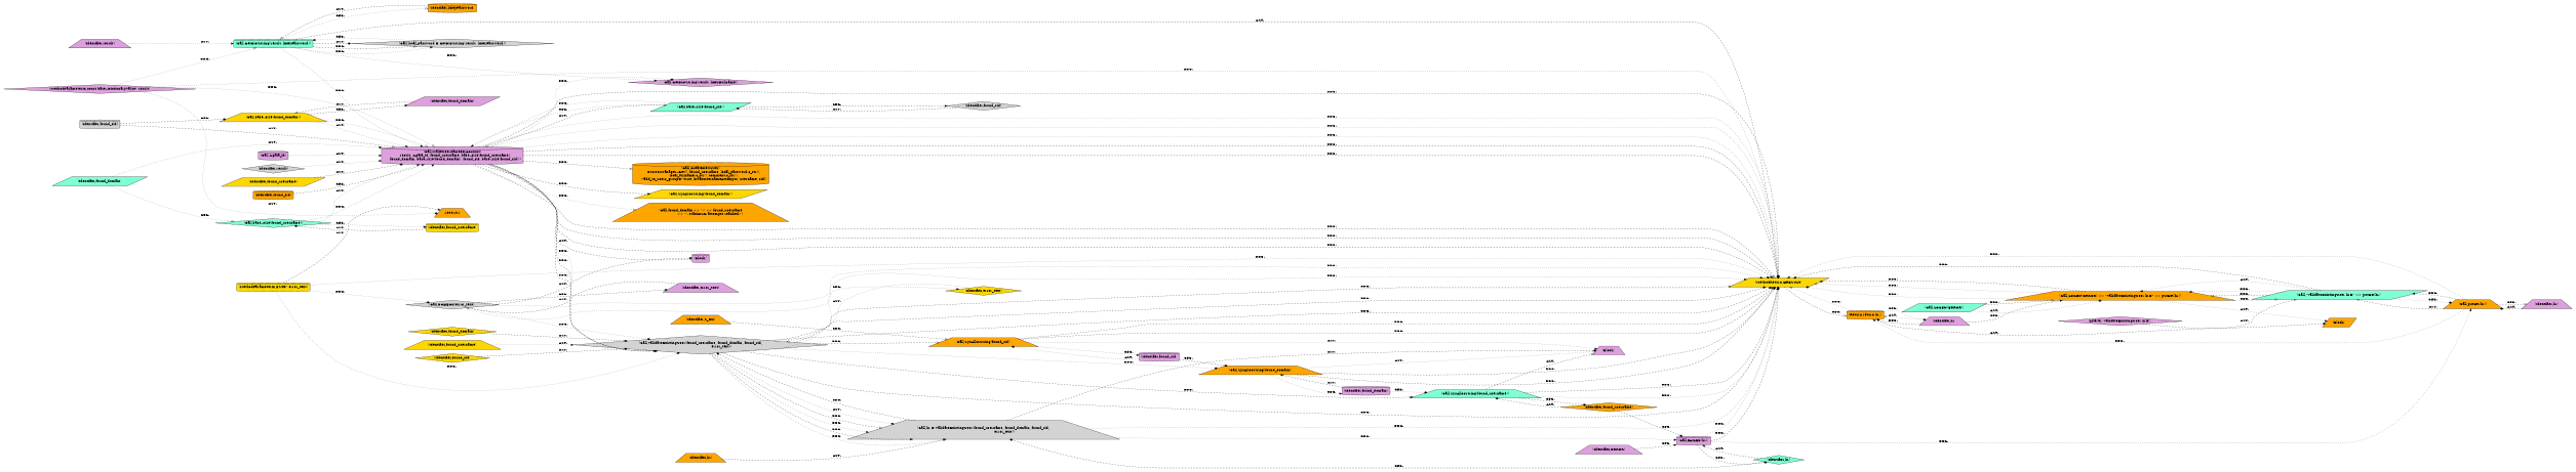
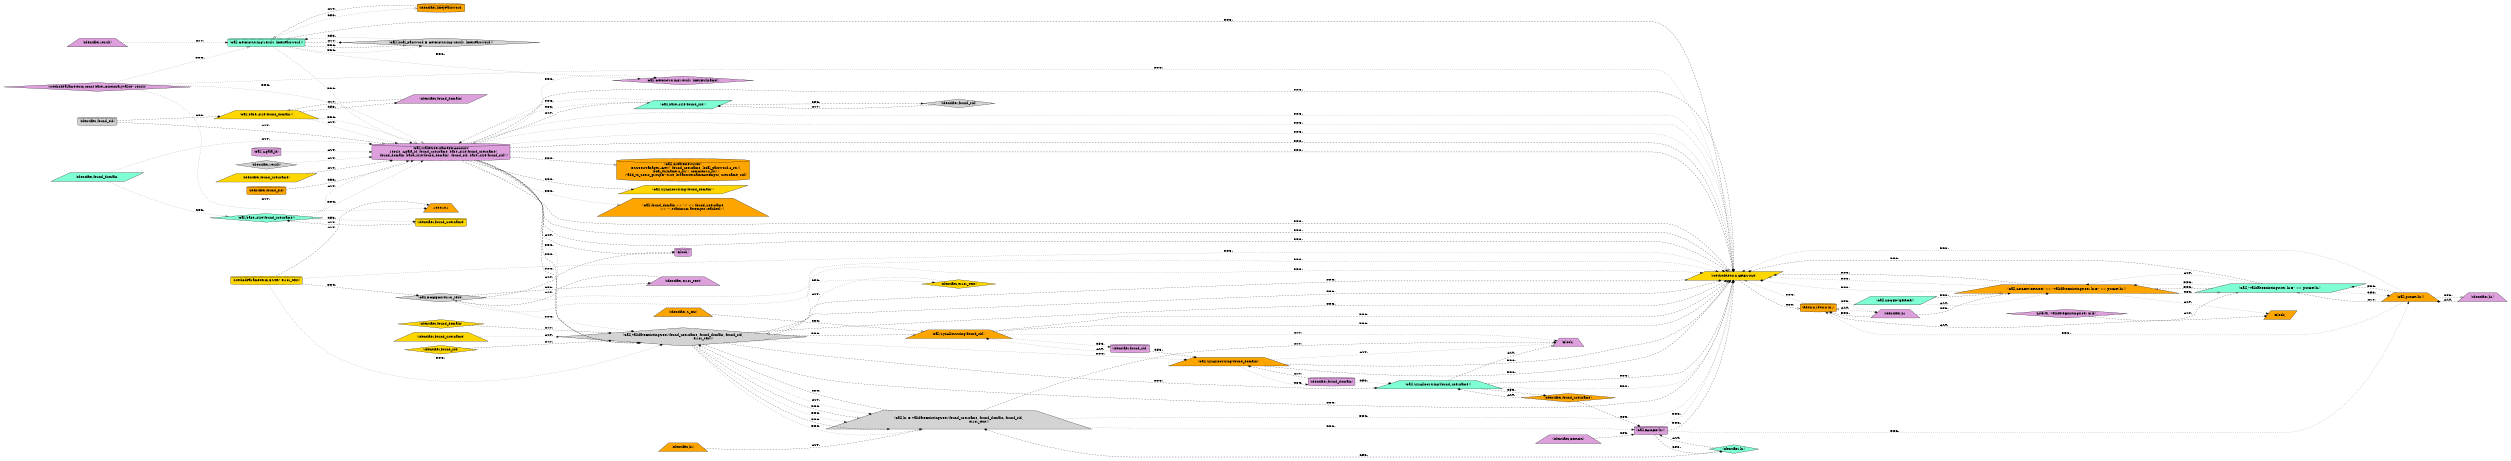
  digraph {
    rankdir=LR
    node [fillcolor=plum shape=trapezium style=filled]
    edge [arrowhead=normal style=dashed]
    n1 [fillcolor=lightgrey label="(Call,ValidateExistingUser(found_username, found_domain, found_sid,\n                                      error_text))" shape=diamond]
    n2 [fillcolor=lightgrey label="(Call,hr = ValidateExistingUser(found_username, found_domain, found_sid,\n                                      error_text))"]
    n3 [fillcolor=aquamarine label="(Call,SysAllocString(found_username))"]
    n4 [fillcolor=orange label="(Call,SysAllocString(found_domain))"]
    n5 [fillcolor=orange label="(Call,SysAllocString(found_sid))"]
    n6 [fillcolor=gold label="(Identifier,error_text)" shape=diamond]
    n7 [fillcolor=gold label="(MethodReturn,HRESULT)" shape=parallelogram]
    n8 [label="(Call,FAILED(hr))" shape=cylinder]
    n9 [label="(Block,)"]
    n10 [fillcolor=orange label="(Identifier,found_username)" shape=diamond]
    n11 [label="(Identifier,found_domain)" shape=cylinder]
    n12 [label="(Identifier,found_sid)" shape=cylinder]
    n13 [fillcolor=orange label="(Return,return hr;)" shape=cylinder]
    n14 [label="(Call,MakeUsernameForAccount(\n      result, &gaia_id, found_username, base::size(found_username),\n      found_domain, base::size(found_domain), found_sid, base::size(found_sid)))" shape=cylinder]
    n15 [fillcolor=aquamarine label="(Call,base::size(found_sid))" shape=parallelogram]
    n16 [label="(Call,GetDictString(result, kKeyFullname))" shape=diamond]
    n17 [fillcolor=orange label="(Call,CreateNewUser(\n      OSUserManager::Get(), found_username, local_password.c_str(),\n      local_fullname.c_str(), comment.c_str(),\n      /*add_to_users_group=*/true, kMaxUsernameAttempts, username, sid))" shape=cylinder]
    n18 [fillcolor=gold label="(Call,SysAllocString(found_domain))" shape=parallelogram]
    n19 [label="(Block,)" shape=cylinder]
    n20 [fillcolor=orange label="(Call,found_domain << \"\\\" << found_username\n                 << \"'. Maximum attempts reached.\")"]
    n21 [fillcolor=lightgrey label="(Identifier,found_sid)" shape=diamond]
    n22 [fillcolor=aquamarine label="(Call,GetDictString(result, kKeyPassword))" shape=cylinder]
    n23 [fillcolor=lightgrey label="(Call,local_password = GetDictString(result, kKeyPassword))" shape=diamond]
    n24 [fillcolor=orange label="(Identifier,kKeyPassword)" shape=cylinder]
    n25 [label="(MethodParameterIn,const base::DictionaryValue* result)" shape=diamond]
    1000101 [fillcolor=orange]
    n27 [fillcolor=aquamarine label="(Call,base::size(found_username))" shape=diamond]
    n28 [fillcolor=gold label="(Identifier,found_username)" shape=cylinder]
    n29 [fillcolor=gold label="(Call,base::size(found_domain))"]
    n30 [label="(Identifier,found_domain)" shape=parallelogram]
    n31 [fillcolor=lightgrey label="(Call,DCHECK(error_text))" shape=diamond]
    n32 [label="(Identifier,error_text)"]
    n33 [fillcolor=gold label="(MethodParameterIn,BSTR* error_text)" shape=cylinder]
    n34 [fillcolor=orange label="(Call,putHR(hr))"]
    n35 [fillcolor=aquamarine label="(Identifier,hr)" shape=diamond]
    n36 [fillcolor=aquamarine label="(Call,\"ValidateExistingUser hr=\" << putHR(hr))" shape=parallelogram]
    n37 [label="(Identifier,hr)"]
    n38 [fillcolor=orange label="(Call,LOGFN(ERROR) << \"ValidateExistingUser hr=\" << putHR(hr))"]
    n39 [fillcolor=orange label="(Block,)" shape=parallelogram]
    n40 [label="(Identifier,hr)"]
    n41 [fillcolor=orange label="(Identifier,hr)"]
    n42 [label="(Identifier,result)"]
    n43 [fillcolor=lightgrey label="(Identifier,result)" shape=diamond]
    n44 [label="(Literal,\"ValidateExistingUser hr=\")" shape=diamond]
    n45 [fillcolor=gold label="(Identifier,found_username)" shape=parallelogram]
    n46 [fillcolor=orange label="(Identifier,found_sid)" shape=cylinder]
    n47 [label="(Identifier,ERROR)"]
    n48 [fillcolor=orange label="(Identifier,S_OK)"]
    n49 [fillcolor=lightgrey label="(Identifier,found_sid)" shape=cylinder]
    n50 [fillcolor=aquamarine label="(Call,LOGFN(ERROR))" shape=parallelogram]
    n51 [fillcolor=aquamarine label="(Identifier,found_domain)" shape=parallelogram]
    n52 [fillcolor=gold label="(Identifier,found_username)"]
    n53 [fillcolor=gold label="(Identifier,found_sid)" shape=diamond]
    n54 [label="(Call,&gaia_id)" shape=cylinder]
    n55 [fillcolor=gold label="(Identifier,found_domain)" shape=diamond]
    n1 -> n2 [arrowhead=diamond label="AST: " style=dotted]
    n1 -> n2 [arrowhead=onormal label="DDG: "]
    n1 -> n2 [label="DDG: " style=dotted]
    n1 -> n2 [label="DDG: "]
    n1 -> n2 [label="DDG: " style=dotted]
    n1 -> n3 [label="DDG: "]
    n1 -> n4 [arrowhead=diamond label="DDG: " style=dotted]
    n1 -> n5 [arrowhead=onormal label="DDG: "]
    n1 -> n6 [label="CFG: " style=dotted]
    n1 -> n7 [arrowhead=onormal label="DDG: "]
    n1 -> n7 [arrowhead=diamond label="DDG: "]
    n1 -> n7 [arrowhead=diamond label="DDG: "]
    n1 -> n7 [arrowhead=onormal label="DDG: "]
    n2 -> n1 [arrowhead=diamond label="CFG: "]
    n2 -> n7 [label="DDG: " style=dotted]
    n2 -> n8 [label="DDG: " style=dotted]
    n2 -> n9 [arrowhead=diamond label="AST: "]
    n3 -> n7 [arrowhead=onormal label="DDG: " style=dotted]
    n3 -> n7 [arrowhead=onormal label="DDG: "]
    n3 -> n9 [arrowhead=onormal label="AST: "]
    n3 -> n10 [arrowhead=diamond label="CFG: "]
    n4 -> n7 [arrowhead=diamond label="DDG: "]
    n4 -> n7 [arrowhead=onormal label="DDG: "]
    n4 -> n9 [arrowhead=onormal label="AST: " style=dotted]
    n4 -> n11 [label="CFG: " style=dotted]
    n5 -> n7 [label="DDG: "]
    n5 -> n7 [arrowhead=onormal label="DDG: "]
    n5 -> n9 [label="AST: " style=dotted]
    n5 -> n12 [label="CFG: " style=dotted]
    n6 -> n1 [arrowhead=onormal label="AST: " style=dotted]
    n7 -> n13 [arrowhead=onormal label="CFG: "]
    n8 -> n7 [arrowhead=diamond label="DDG: "]
    n8 -> n7 [label="DDG: " style=dotted]
    n8 -> n34 [label="DDG: " style=dotted]
    n8 -> n35 [arrowhead=diamond label="CFG: "]
    n10 -> n3 [arrowhead=diamond label="AST: "]
    n10 -> n8 [arrowhead=diamond label="CFG: "]
    n11 -> n3 [arrowhead=diamond label="CFG: " style=dotted]
    n11 -> n4 [label="AST: "]
    n12 -> n4 [arrowhead=diamond label="CFG: "]
    n12 -> n5 [arrowhead=diamond label="AST: " style=dotted]
    n13 -> n7 [arrowhead=onormal label="DDG: " style=dotted]
    n13 -> n39 [arrowhead=diamond label="AST: "]
    n13 -> n40 [arrowhead=diamond label="CFG: " style=dotted]
    n14 -> n1 [arrowhead=onormal label="DDG: " style=dotted]
    n14 -> n1 [arrowhead=diamond label="DDG: "]
    n14 -> n1 [label="DDG: "]
    n14 -> n7 [arrowhead=diamond label="DDG: "]
    n14 -> n7 [arrowhead=onormal label="DDG: "]
    n14 -> n7 [arrowhead=onormal label="DDG: "]
    n14 -> n7 [label="DDG: "]
    n14 -> n7 [label="DDG: "]
    n14 -> n7 [label="DDG: "]
    n14 -> n7 [arrowhead=onormal label="DDG: " style=dotted]
    n14 -> n7 [arrowhead=diamond label="DDG: " style=dotted]
    n14 -> n7 [label="DDG: " style=dotted]
    n14 -> n15 [arrowhead=onormal label="CFG: " style=dotted]
    n14 -> n16 [arrowhead=diamond label="DDG: " style=dotted]
    n14 -> n17 [arrowhead=onormal label="DDG: "]
    n14 -> n18 [label="DDG: "]
    n14 -> n19 [arrowhead=onormal label="AST: "]
    n14 -> n20 [arrowhead=onormal label="DDG: " style=dotted]
    n15 -> n14 [arrowhead=onormal label="AST: "]
    n15 -> n14 [label="DDG: " style=dotted]
    n15 -> n21 [label="CFG: "]
    n21 -> n15 [arrowhead=diamond label="AST: "]
-   n22 -> n7 [label="AST: "]
+   n22 -> n7 [label="DDG: "]
    n22 -> n14 [label="DDG: " style=dotted]
    n22 -> n16 [label="DDG: " style=dotted]
    n22 -> n23 [arrowhead=diamond label="AST: "]
    n22 -> n23 [arrowhead=onormal label="DDG: "]
    n22 -> n23 [label="DDG: " style=dotted]
    n22 -> n24 [arrowhead=onormal label="CFG: " style=dotted]
    n23 -> n22 [arrowhead=diamond label="CFG: " style=dotted]
    n24 -> n22 [arrowhead=onormal label="AST: "]
    n25 -> n7 [arrowhead=onormal label="DDG: " style=dotted]
    n25 -> n14 [arrowhead=onormal label="DDG: " style=dotted]
    n25 -> n22 [arrowhead=onormal label="DDG: " style=dotted]
    n25 -> 1000101 [arrowhead=diamond label="AST: " style=dotted]
    n27 -> n14 [label="AST: " style=dotted]
    n27 -> n14 [label="DDG: " style=dotted]
    n27 -> n28 [arrowhead=diamond label="CFG: " style=dotted]
    n28 -> n27 [arrowhead=diamond label="AST: "]
    n29 -> n14 [label="AST: " style=dotted]
    n29 -> n14 [arrowhead=onormal label="DDG: " style=dotted]
    n29 -> n30 [label="CFG: "]
    n30 -> n29 [arrowhead=onormal label="AST: "]
    n31 -> n1 [arrowhead=diamond label="DDG: " style=dotted]
    n31 -> n7 [label="DDG: " style=dotted]
    n31 -> n7 [label="DDG: " style=dotted]
    n31 -> n19 [arrowhead=diamond label="AST: "]
    n31 -> n32 [arrowhead=diamond label="CFG: "]
    n32 -> n31 [arrowhead=onormal label="AST: "]
    n33 -> n1 [arrowhead=diamond label="DDG: " style=dotted]
    n33 -> n7 [arrowhead=diamond label="DDG: " style=dotted]
    n33 -> 1000101 [label="AST: "]
-   n33 -> n31 [arrowhead=diamond label="DDG: " style=dotted]
+   n33 -> n31 [arrowhead=diamond label="DDG: "]
    n34 -> n7 [label="DDG: " style=dotted]
    n34 -> n13 [label="DDG: " style=dotted]
    n34 -> n36 [arrowhead=onormal label="AST: "]
    n34 -> n36 [label="DDG: "]
    n34 -> n37 [arrowhead=onormal label="CFG: "]
    n35 -> n2 [arrowhead=diamond label="CFG: "]
    n35 -> n8 [label="AST: "]
    n36 -> n7 [arrowhead=diamond label="DDG: "]
    n36 -> n34 [arrowhead=diamond label="CFG: " style=dotted]
    n36 -> n38 [label="AST: " style=dotted]
    n36 -> n38 [label="DDG: " style=dotted]
    n36 -> n38 [arrowhead=onormal label="DDG: "]
    n37 -> n34 [arrowhead=diamond label="AST: "]
    n38 -> n7 [arrowhead=diamond label="DDG: " style=dotted]
    n38 -> n7 [label="DDG: "]
    n38 -> n7 [arrowhead=onormal label="DDG: " style=dotted]
    n38 -> n36 [arrowhead=onormal label="CFG: " style=dotted]
    n38 -> n39 [label="AST: " style=dotted]
    n40 -> n13 [arrowhead=onormal label="AST: " style=dotted]
    n40 -> n13 [arrowhead=diamond label="DDG: "]
    n40 -> n38 [label="CFG: "]
    n41 -> n2 [arrowhead=onormal label="AST: "]
    n42 -> n22 [label="AST: " style=dotted]
    n43 -> n14 [label="AST: " style=dotted]
    n44 -> n36 [arrowhead=onormal label="AST: "]
    n45 -> n14 [arrowhead=diamond label="AST: "]
    n46 -> n14 [label="CFG: "]
    n47 -> n8 [label="CFG: "]
    n48 -> n5 [arrowhead=onormal label="CFG: "]
    n49 -> n14 [arrowhead=onormal label="AST: "]
    n49 -> n29 [arrowhead=diamond label="CFG: "]
    n50 -> n38 [arrowhead=diamond label="AST: " style=dotted]
    n50 -> n38 [arrowhead=onormal label="DDG: "]
    n51 -> n14 [arrowhead=diamond label="AST: " style=dotted]
    n51 -> n27 [arrowhead=onormal label="CFG: " style=dotted]
    n52 -> n1 [label="AST: " style=dotted]
    n53 -> n1 [arrowhead=diamond label="AST: "]
    n54 -> n14 [label="AST: " style=dotted]
    n55 -> n1 [arrowhead=diamond label="AST: "]
  }
